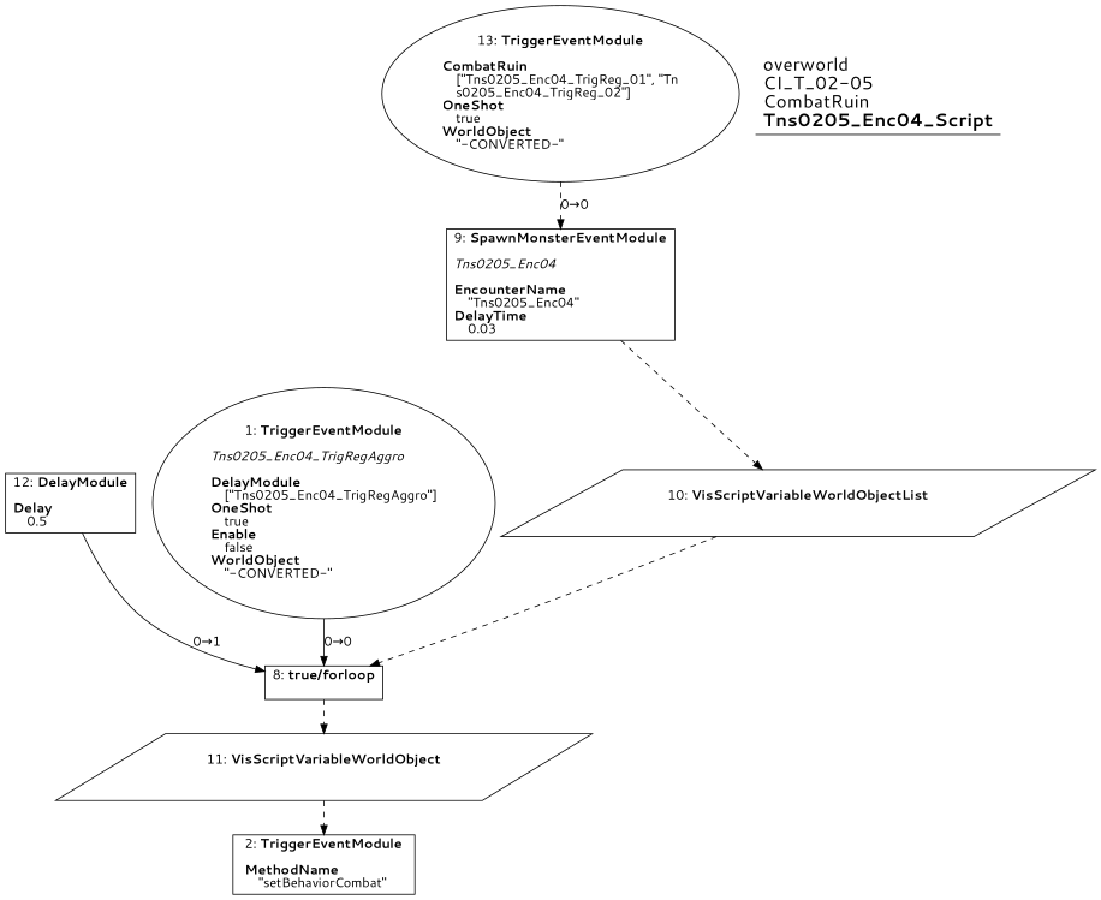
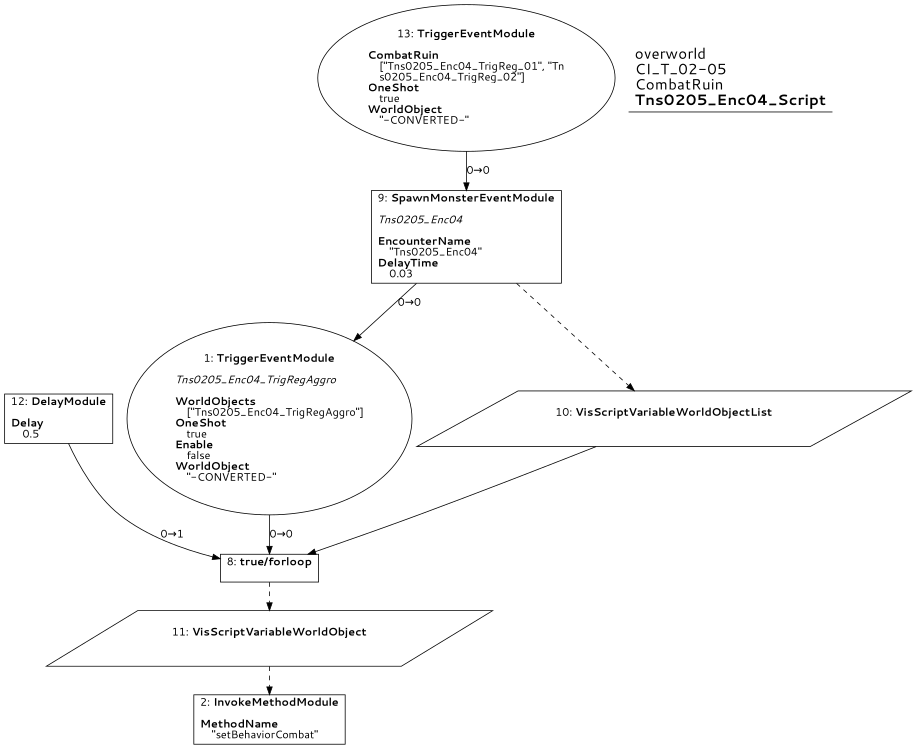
  digraph {
    fontname="Segoe UI"
    splines=spline
    node [fontname="Segoe UI" shape=box]
    edge [fontname="Segoe UI"]
-   n1 [label=<1: <b>TriggerEventModule</b><br/><br/><i>Tns0205_Enc04_TrigRegAggro<br align="left"/></i><br align="left"/><b>DelayModule</b><br align="left"/>    [&quot;Tns0205_Enc04_TrigRegAggro&quot;]<br align="left"/><b>OneShot</b><br align="left"/>    true<br align="left"/><b>Enable</b><br align="left"/>    false<br align="left"/><b>WorldObject</b><br align="left"/>    &quot;-CONVERTED-&quot;<br align="left"/>> shape=oval]
+   n1 [label=<1: <b>TriggerEventModule</b><br/><br/><i>Tns0205_Enc04_TrigRegAggro<br align="left"/></i><br align="left"/><b>WorldObjects</b><br align="left"/>    [&quot;Tns0205_Enc04_TrigRegAggro&quot;]<br align="left"/><b>OneShot</b><br align="left"/>    true<br align="left"/><b>Enable</b><br align="left"/>    false<br align="left"/><b>WorldObject</b><br align="left"/>    &quot;-CONVERTED-&quot;<br align="left"/>> shape=oval]
    n2 [label=<8: <b>true/forloop</b><br/><br/>>]
    n3 [label=<11: <b>VisScriptVariableWorldObject</b><br/><br/>> shape=parallelogram]
-   n4 [label=<2: <b>TriggerEventModule</b><br/><br/><b>MethodName</b><br align="left"/>    &quot;setBehaviorCombat&quot;<br align="left"/>>]
+   n4 [label=<2: <b>InvokeMethodModule</b><br/><br/><b>MethodName</b><br align="left"/>    &quot;setBehaviorCombat&quot;<br align="left"/>>]
    n5 [label=<12: <b>DelayModule</b><br/><br/><b>Delay</b><br align="left"/>    0.5<br align="left"/>>]
    n6 [label=<10: <b>VisScriptVariableWorldObjectList</b><br/><br/>> shape=parallelogram]
    n7 [label=<9: <b>SpawnMonsterEventModule</b><br/><br/><i>Tns0205_Enc04<br align="left"/></i><br align="left"/><b>EncounterName</b><br align="left"/>    &quot;Tns0205_Enc04&quot;<br align="left"/><b>DelayTime</b><br align="left"/>    0.03<br align="left"/>>]
    n8 [label=<13: <b>TriggerEventModule</b><br/><br/><b>CombatRuin</b><br align="left"/>    [&quot;Tns0205_Enc04_TrigReg_01&quot;, &quot;Tn<br align="left"/>    s0205_Enc04_TrigReg_02&quot;]<br align="left"/><b>OneShot</b><br align="left"/>    true<br align="left"/><b>WorldObject</b><br align="left"/>    &quot;-CONVERTED-&quot;<br align="left"/>> shape=oval]
    n9 [label=<<font point-size="20">overworld<br align="left"/>CI_T_02-05<br align="left"/>CombatRuin<br align="left"/><b>Tns0205_Enc04_Script</b><br align="left"/></font>> shape=underline]
    n1 -> n2 [label="0→0"]
    n2 -> n3 [style=dashed]
    n3 -> n4 [style=dashed]
    n5 -> n2 [label="0→1"]
-   n6 -> n2 [style=dashed]
+   n6 -> n2 [style=solid]
+   n7 -> n1 [label="0→0"]
    n7 -> n6 [style=dashed]
-   n8 -> n7 [label="0→0" style=dashed]
+   n8 -> n7 [label="0→0"]
  }
